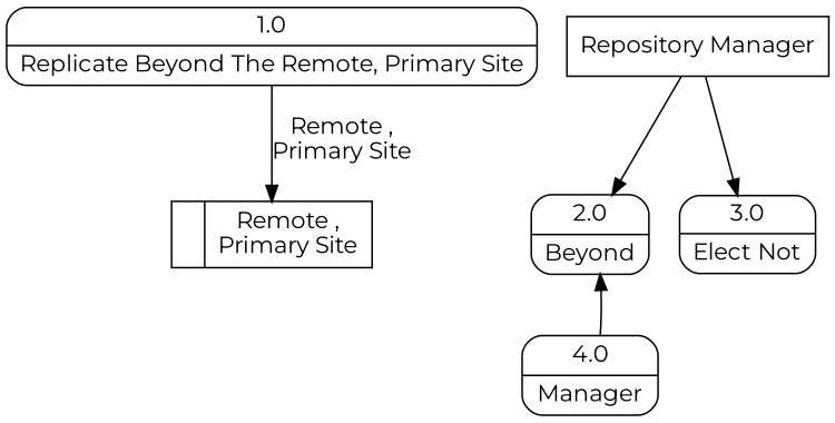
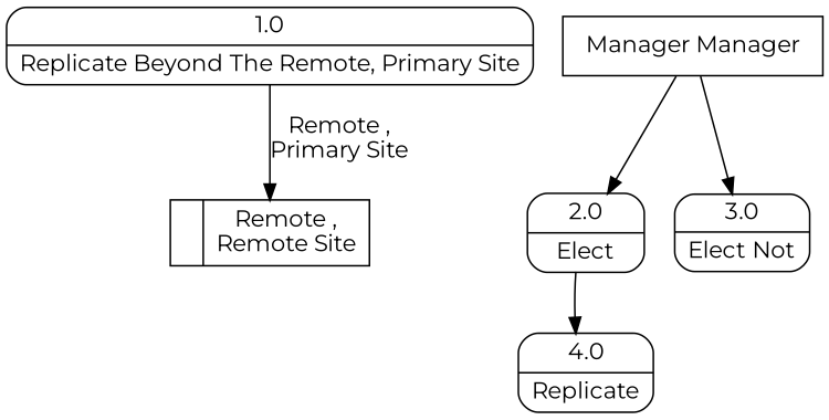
  digraph {
    fontname=Montserrat
    node [fontname=Montserrat shape=Mrecord]
    edge [fontname=Montserrat]
-   n1 [label="<f0>  |<f1> Remote ,\nPrimary Site " shape=record]
-   n2 [label="Repository Manager" shape=box]
-   n3 [label="{<f0> 2.0|<f1> Beyond }"]
+   n1 [label="<f0>  |<f1> Remote ,\nRemote Site " shape=record]
+   n2 [label="Manager Manager" shape=box]
+   n3 [label="{<f0> 2.0|<f1> Elect }"]
    n4 [label="{<f0> 3.0|<f1> Elect Not }"]
    n5 [label="{<f0> 1.0|<f1> Replicate Beyond The Remote, Primary Site }"]
-   n6 [label="{<f0> 4.0|<f1> Manager }"]
+   n6 [label="{<f0> 4.0|<f1> Replicate }"]
    n2 -> n3
    n2 -> n4
-   n6 -> n3
+   n3 -> n6
    n5 -> n1 [label="Remote ,\nPrimary Site"]
  }
